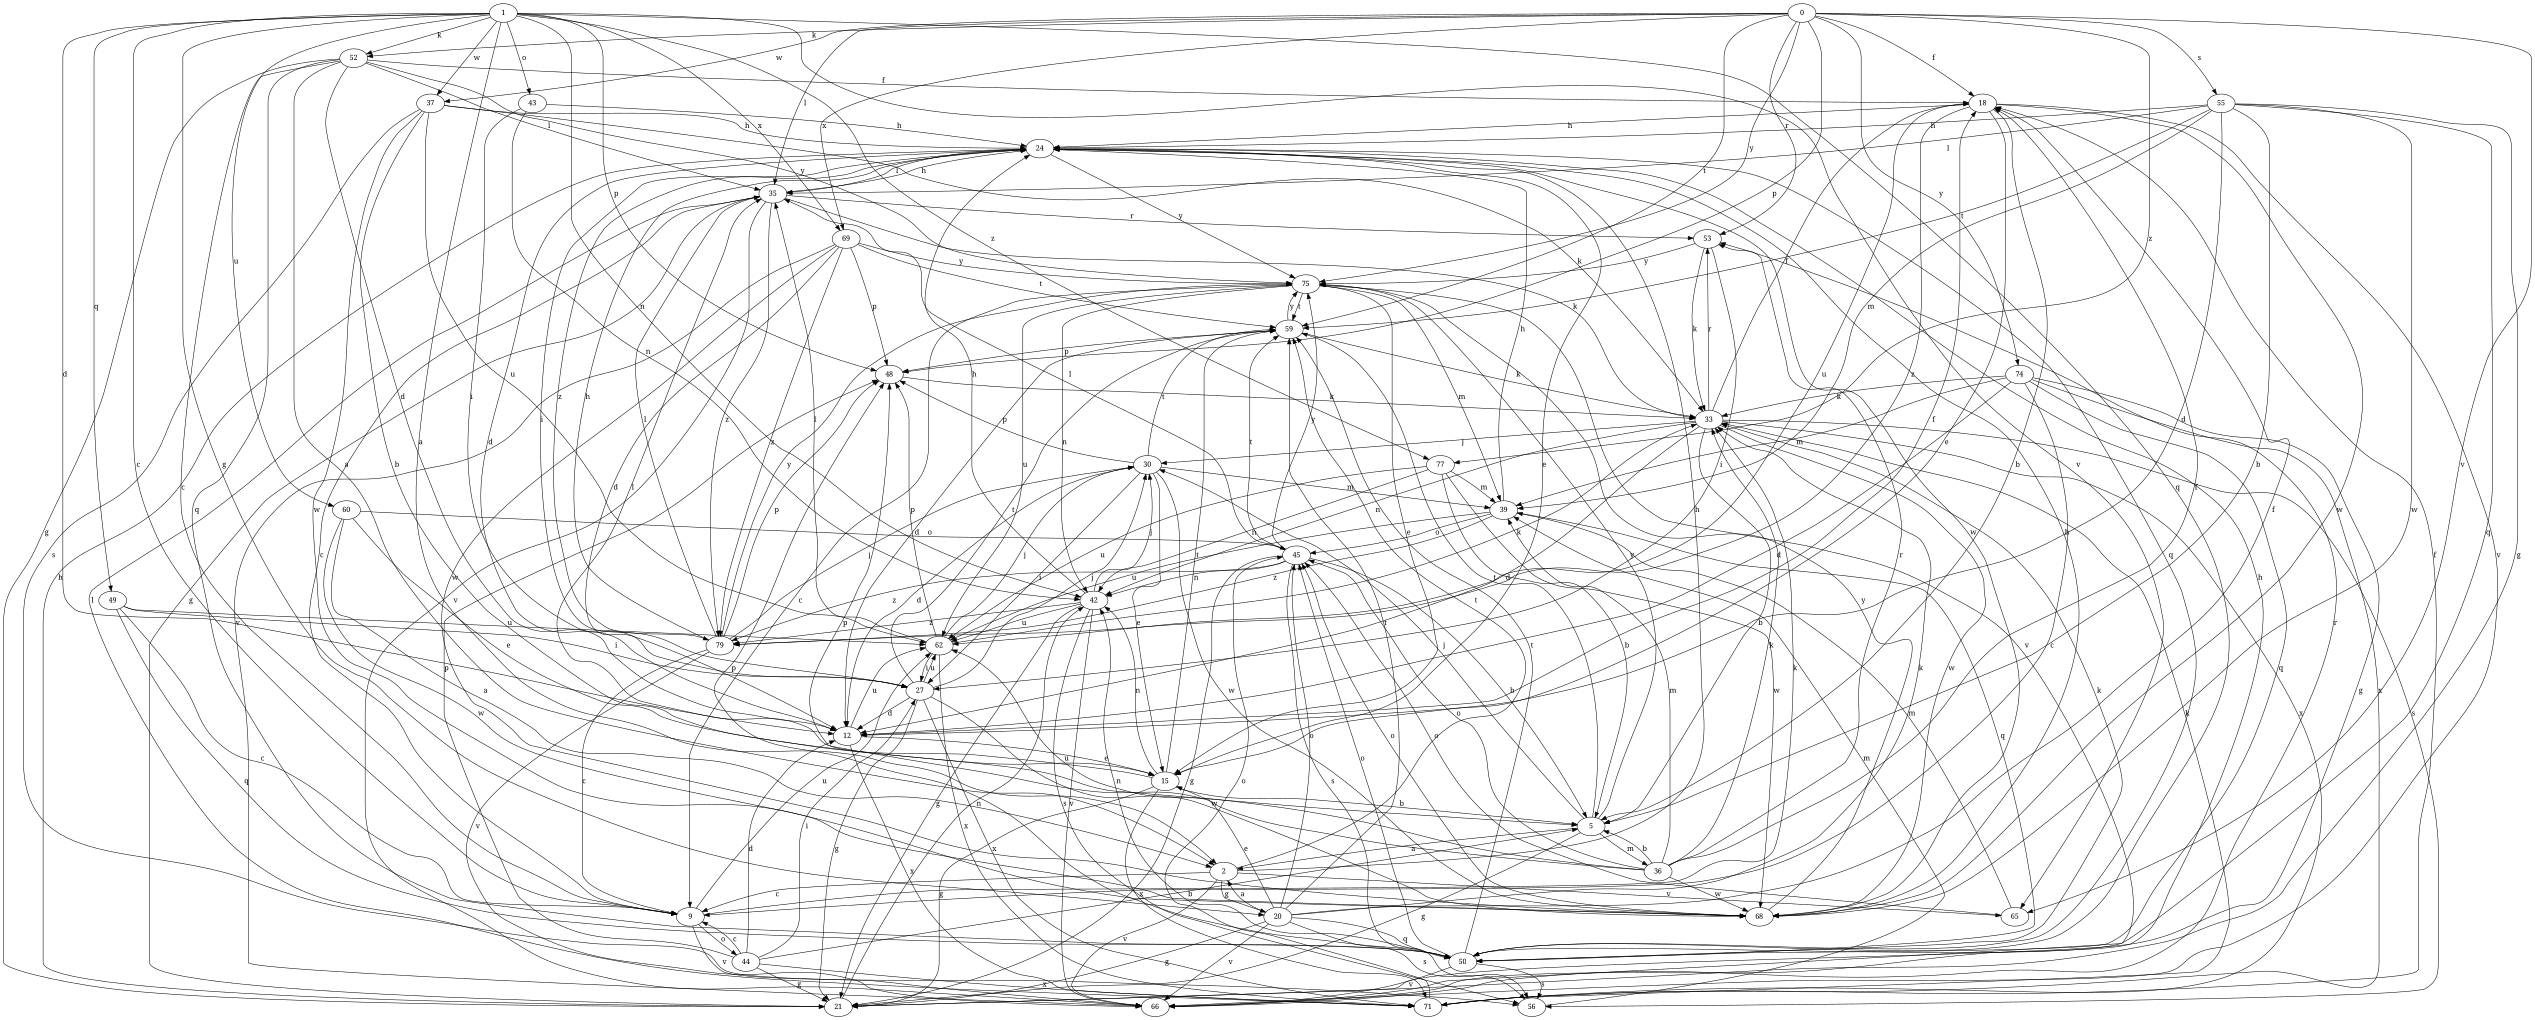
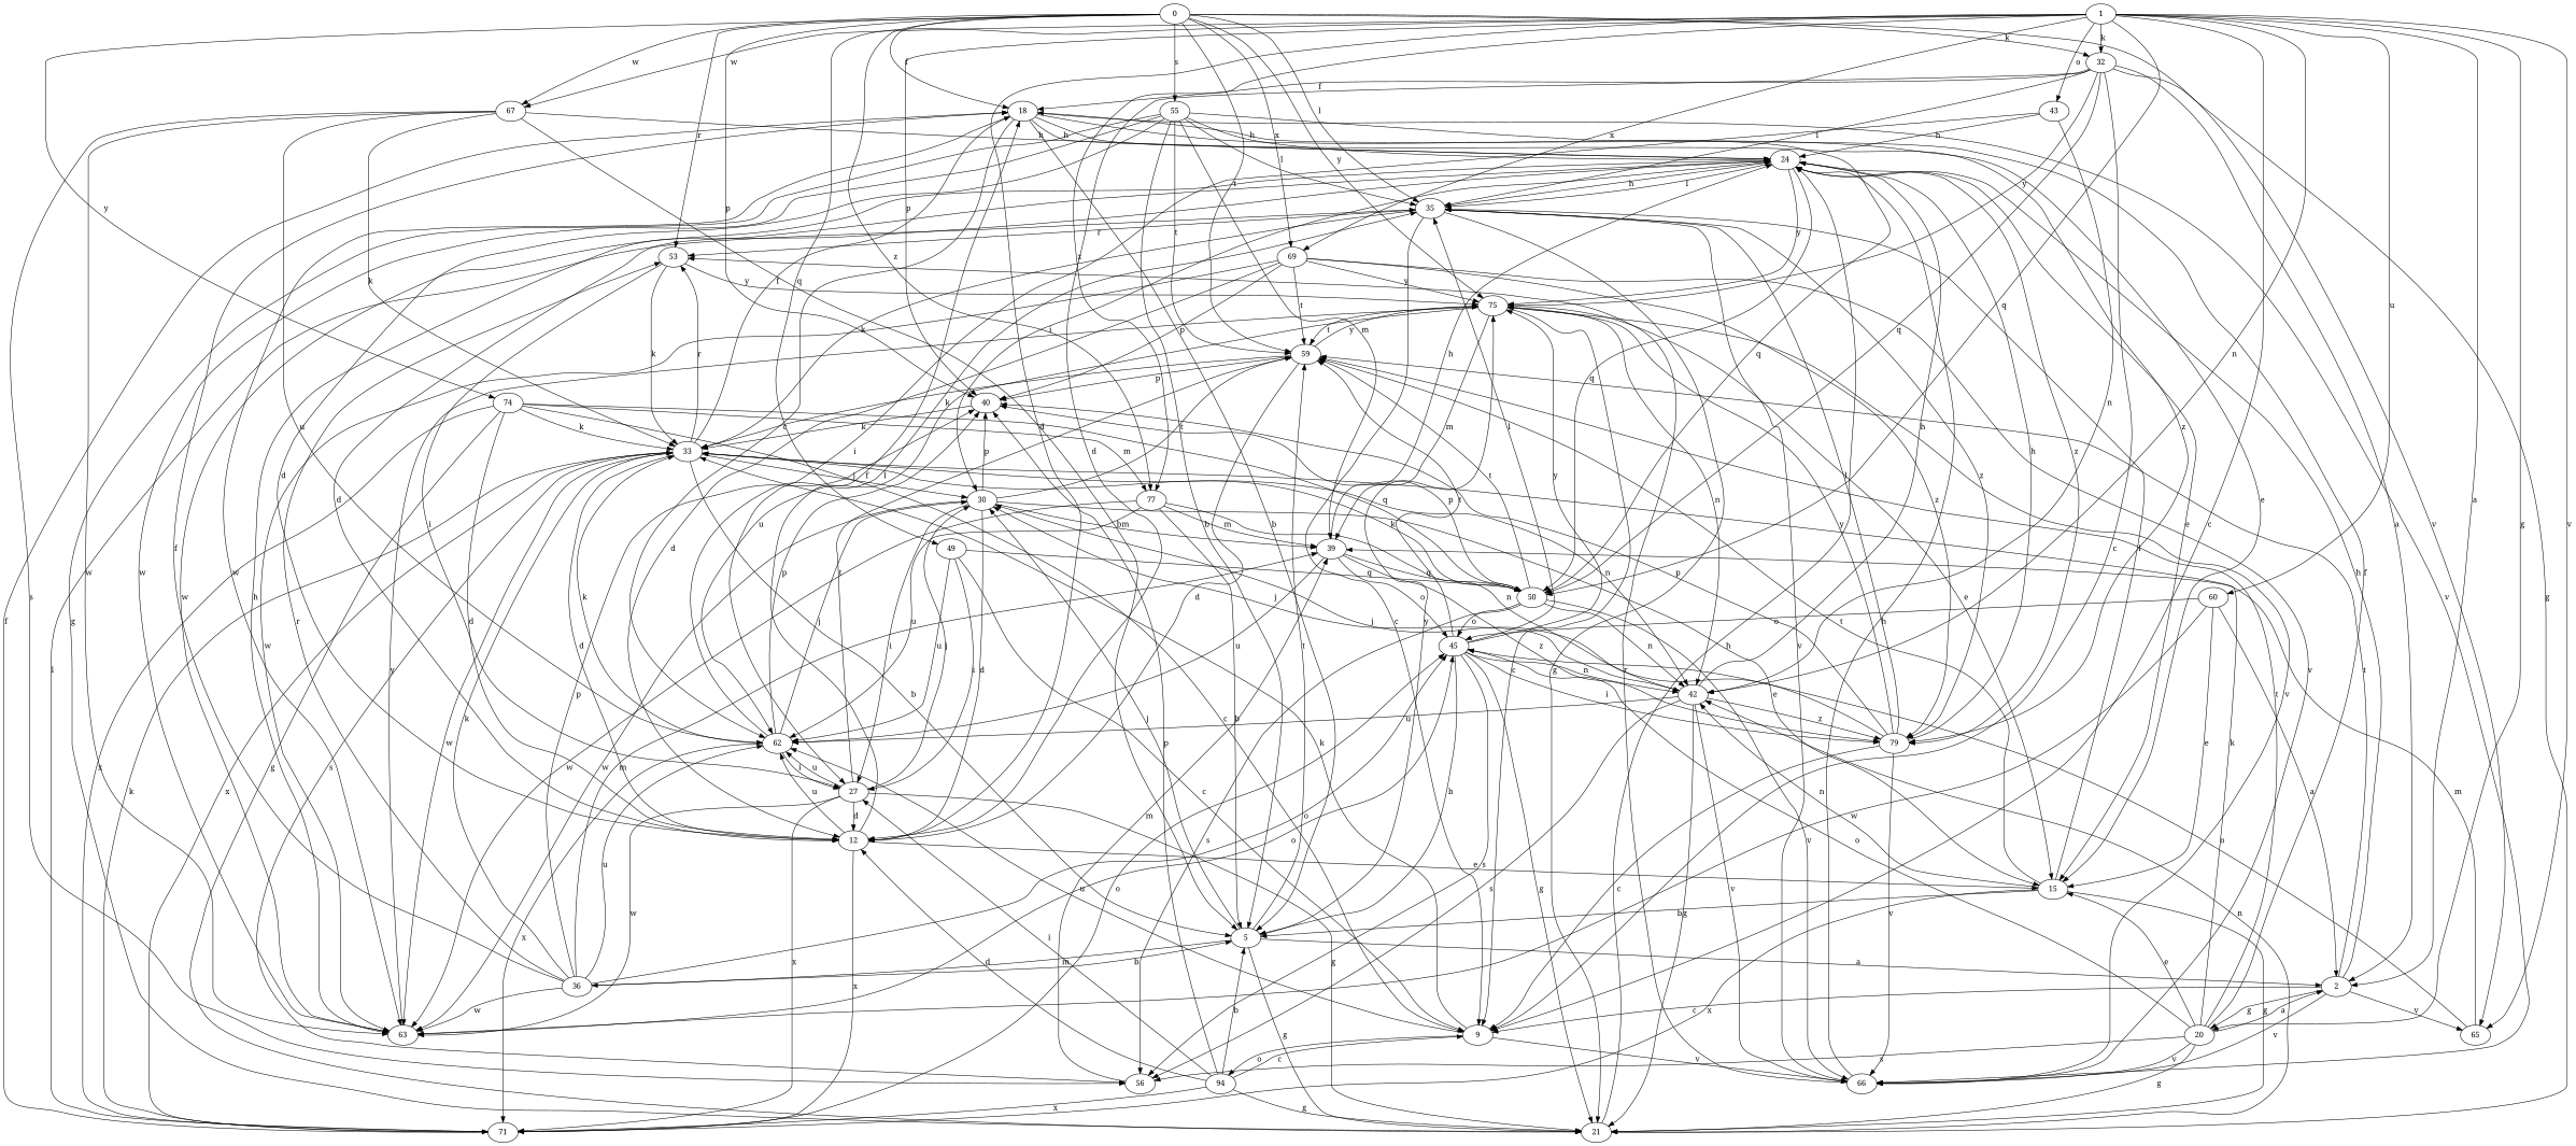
  strict digraph {
    fontname="Noto Serif"
    node [fontname="Noto Serif"]
    edge [fontname="Noto Serif"]
    0
    18
-   32 [label=52]
+   32
    35
-   48
+   48 [label=40]
    53
    55
    59
    65
-   67 [label=37]
+   67
    69
    74
    75
    77
    24
    66
    5
    62
    15
-   68
+   68 [label=63]
    79
    2
    9
    12
    50
    21
    33
    27
    39
    45
    56
    71
    42
    1
    20
    43
    49
    60
-   44
+   44 [label=94]
    30
    36
    0 -> 18 [label=f]
    0 -> 32 [label=k]
    0 -> 35 [label=l]
    0 -> 48 [label=p]
    0 -> 53 [label=r]
    0 -> 55 [label=s]
    0 -> 59 [label=t]
    0 -> 65 [label=v]
    0 -> 67 [label=w]
    0 -> 69 [label=x]
    0 -> 74 [label=y]
    0 -> 75 [label=y]
    0 -> 77 [label=z]
    18 -> 24 [label=h]
    18 -> 66 [label=v]
    18 -> 5 [label=b]
-   18 -> 62 [label=u]
+   18 -> 62 [label=c]
    18 -> 15 [label=e]
    18 -> 68 [label=w]
    18 -> 79 [label=z]
    32 -> 18 [label=f]
    32 -> 35 [label=l]
    32 -> 75 [label=y]
    32 -> 2 [label=a]
    32 -> 9 [label=c]
    32 -> 12 [label=d]
    32 -> 50 [label=q]
    32 -> 21 [label=g]
    35 -> 53 [label=r]
    35 -> 24 [label=h]
    35 -> 66 [label=v]
    35 -> 79 [label=z]
    35 -> 9 [label=c]
    35 -> 21 [label=g]
    35 -> 33 [label=k]
    48 -> 33 [label=k]
    53 -> 75 [label=y]
    53 -> 33 [label=k]
    53 -> 27 [label=i]
    55 -> 35 [label=l]
    55 -> 59 [label=t]
    55 -> 24 [label=h]
    55 -> 5 [label=b]
    55 -> 68 [label=w]
    55 -> 12 [label=d]
    55 -> 50 [label=q]
    55 -> 21 [label=g]
    55 -> 39 [label=m]
    59 -> 48 [label=p]
    59 -> 75 [label=y]
    59 -> 12 [label=d]
    59 -> 33 [label=k]
    65 -> 39 [label=m]
    65 -> 45 [label=o]
    67 -> 24 [label=h]
    67 -> 5 [label=b]
    67 -> 62 [label=u]
    67 -> 68 [label=w]
    67 -> 33 [label=k]
    67 -> 56 [label=s]
    69 -> 48 [label=p]
    69 -> 59 [label=t]
    69 -> 75 [label=y]
    69 -> 66 [label=v]
    69 -> 68 [label=w]
    69 -> 79 [label=z]
    69 -> 12 [label=d]
    74 -> 9 [label=c]
    74 -> 12 [label=d]
    74 -> 50 [label=q]
    74 -> 21 [label=g]
    74 -> 33 [label=k]
-   74 -> 39 [label=m]
+   74 -> 77 [label=m]
    74 -> 71 [label=x]
    75 -> 59 [label=t]
    75 -> 66 [label=v]
    75 -> 62 [label=u]
    75 -> 15 [label=e]
    75 -> 9 [label=c]
    75 -> 39 [label=m]
    75 -> 42 [label=n]
    77 -> 5 [label=b]
    77 -> 62 [label=u]
    77 -> 68 [label=w]
    77 -> 39 [label=m]
    77 -> 42 [label=n]
    24 -> 35 [label=l]
    24 -> 75 [label=y]
    24 -> 15 [label=e]
    24 -> 68 [label=w]
    24 -> 79 [label=z]
    24 -> 12 [label=d]
    24 -> 50 [label=q]
-   24 -> 27 [label=i]
+   24 -> 30 [label=i]
    66 -> 53 [label=r]
    66 -> 24 [label=h]
    5 -> 59 [label=t]
    5 -> 75 [label=y]
    5 -> 2 [label=a]
    5 -> 21 [label=g]
    5 -> 30 [label=j]
    5 -> 36 [label=m]
    62 -> 35 [label=l]
    62 -> 48 [label=p]
    62 -> 33 [label=k]
    62 -> 27 [label=i]
    62 -> 71 [label=x]
    62 -> 30 [label=j]
    15 -> 35 [label=l]
    15 -> 59 [label=t]
    15 -> 5 [label=b]
    15 -> 21 [label=g]
    15 -> 71 [label=x]
    15 -> 42 [label=n]
    68 -> 75 [label=y]
    68 -> 24 [label=h]
    68 -> 45 [label=o]
    79 -> 35 [label=l]
    79 -> 48 [label=p]
    79 -> 75 [label=y]
    79 -> 24 [label=h]
    79 -> 66 [label=v]
    79 -> 9 [label=c]
    79 -> 30 [label=j]
    2 -> 59 [label=t]
    2 -> 65 [label=v]
    2 -> 24 [label=h]
    2 -> 66 [label=v]
    2 -> 9 [label=c]
    2 -> 20 [label=g]
    9 -> 66 [label=v]
    9 -> 62 [label=u]
    9 -> 33 [label=k]
    9 -> 44 [label=o]
    12 -> 18 [label=f]
    12 -> 62 [label=u]
    12 -> 15 [label=e]
    12 -> 71 [label=x]
    50 -> 48 [label=p]
    50 -> 59 [label=t]
    50 -> 66 [label=v]
    50 -> 33 [label=k]
    50 -> 45 [label=o]
    50 -> 56 [label=s]
    50 -> 42 [label=n]
    21 -> 24 [label=h]
    21 -> 42 [label=n]
    33 -> 18 [label=f]
    33 -> 53 [label=r]
    33 -> 5 [label=b]
    33 -> 68 [label=w]
    33 -> 12 [label=d]
    33 -> 56 [label=s]
    33 -> 71 [label=x]
    33 -> 42 [label=n]
    33 -> 30 [label=j]
    27 -> 59 [label=t]
    27 -> 62 [label=u]
    27 -> 68 [label=w]
    27 -> 12 [label=d]
    27 -> 21 [label=g]
    27 -> 71 [label=x]
    27 -> 30 [label=j]
    39 -> 24 [label=h]
    39 -> 62 [label=u]
    39 -> 79 [label=z]
    39 -> 50 [label=q]
    39 -> 45 [label=o]
    45 -> 35 [label=l]
    45 -> 59 [label=t]
    45 -> 75 [label=y]
    45 -> 5 [label=b]
-   45 -> 79 [label=z]
+   45 -> 79 [label=i]
    45 -> 21 [label=g]
    45 -> 56 [label=s]
    45 -> 42 [label=n]
    56 -> 39 [label=m]
    71 -> 18 [label=f]
    71 -> 35 [label=l]
    71 -> 33 [label=k]
    71 -> 45 [label=o]
    42 -> 24 [label=h]
    42 -> 66 [label=v]
    42 -> 62 [label=u]
    42 -> 79 [label=z]
    42 -> 21 [label=g]
    42 -> 56 [label=s]
    42 -> 30 [label=j]
    1 -> 32 [label=k]
    1 -> 48 [label=p]
    1 -> 65 [label=v]
    1 -> 67 [label=w]
    1 -> 69 [label=x]
    1 -> 77 [label=z]
    1 -> 2 [label=a]
    1 -> 9 [label=c]
    1 -> 12 [label=d]
    1 -> 50 [label=q]
    1 -> 42 [label=n]
    1 -> 20 [label=g]
    1 -> 43 [label=o]
    1 -> 49 [label=q]
    1 -> 60 [label=u]
    20 -> 18 [label=f]
    20 -> 59 [label=t]
    20 -> 66 [label=v]
    20 -> 15 [label=e]
    20 -> 2 [label=a]
-   20 -> 50 [label=q]
    20 -> 21 [label=g]
    20 -> 33 [label=k]
    20 -> 45 [label=o]
    20 -> 56 [label=s]
    43 -> 24 [label=h]
    43 -> 27 [label=i]
    43 -> 42 [label=n]
    49 -> 62 [label=u]
    49 -> 9 [label=c]
    49 -> 50 [label=q]
    49 -> 27 [label=i]
    60 -> 15 [label=e]
    60 -> 68 [label=w]
    60 -> 2 [label=a]
    60 -> 45 [label=o]
    44 -> 48 [label=p]
    44 -> 5 [label=b]
    44 -> 9 [label=c]
    44 -> 12 [label=d]
    44 -> 21 [label=g]
    44 -> 27 [label=i]
    44 -> 71 [label=x]
    30 -> 48 [label=p]
    30 -> 59 [label=t]
    30 -> 15 [label=e]
    30 -> 68 [label=w]
    30 -> 12 [label=d]
    30 -> 27 [label=i]
    30 -> 39 [label=m]
    36 -> 18 [label=f]
    36 -> 48 [label=p]
    36 -> 53 [label=r]
    36 -> 5 [label=b]
    36 -> 62 [label=u]
    36 -> 68 [label=w]
    36 -> 33 [label=k]
    36 -> 39 [label=m]
    36 -> 45 [label=o]
  }
